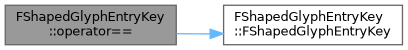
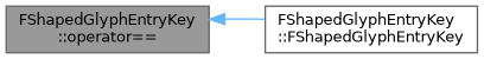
  digraph {
    rankdir=LR
    node [fontname=Helvetica fontsize=10 shape=box style=filled]
    n1 [color=gray40 fillcolor=grey60 fontcolor=black height=0.2 label="FShapedGlyphEntryKey\l::operator==" width=0.4]
    n2 [color=grey40 fillcolor=white height=0.2 label="FShapedGlyphEntryKey\l::FShapedGlyphEntryKey" width=0.4]
-   n1 -> n2 [color=steelblue1 fontname=Helvetica fontsize=10 labelfontname=Helvetica labelfontsize=10 style=solid]
+   n2 -> n1 [color=steelblue1 fontname=Helvetica fontsize=10 labelfontname=Helvetica labelfontsize=10 style=solid]
  }
